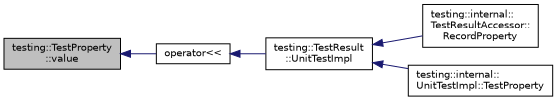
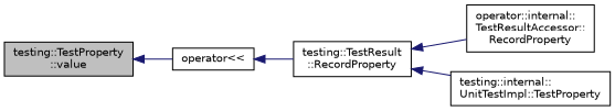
  digraph {
    rankdir=LR
    node [color=black fillcolor=white fontname=Helvetica fontsize=10 shape=record style=filled]
    edge [color=midnightblue dir=back fontname=Helvetica fontsize=10 labelfontname=Helvetica labelfontsize=10 style=solid]
    n1 [fillcolor=grey75 fontcolor=black height=0.2 label="testing::TestProperty\l::value" width=0.4]
    n2 [height=0.2 label="operator\<\<" width=0.4]
-   n3 [height=0.2 label="testing::TestResult\l::UnitTestImpl" width=0.4]
-   n4 [height=0.2 label="testing::internal::\lTestResultAccessor::\lRecordProperty" width=0.4]
+   n3 [height=0.2 label="testing::TestResult\l::RecordProperty" width=0.4]
+   n4 [height=0.2 label="operator::internal::\lTestResultAccessor::\lRecordProperty" width=0.4]
    n5 [height=0.2 label="testing::internal::\lUnitTestImpl::TestProperty" width=0.4]
    n1 -> n2
    n2 -> n3
    n3 -> n4
    n3 -> n5
  }
